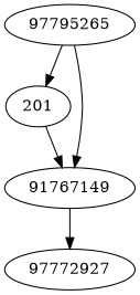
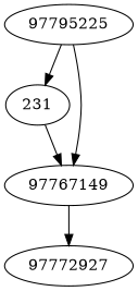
  strict digraph {
-   97795265
-   231 [label=201]
-   97767149 [label=91767149]
+   97795265 [label=97795225]
+   231
+   97767149
    n4 [label=97772927]
    97795265 -> 231
    97795265 -> 97767149
    231 -> 97767149
    97767149 -> n4
  }
